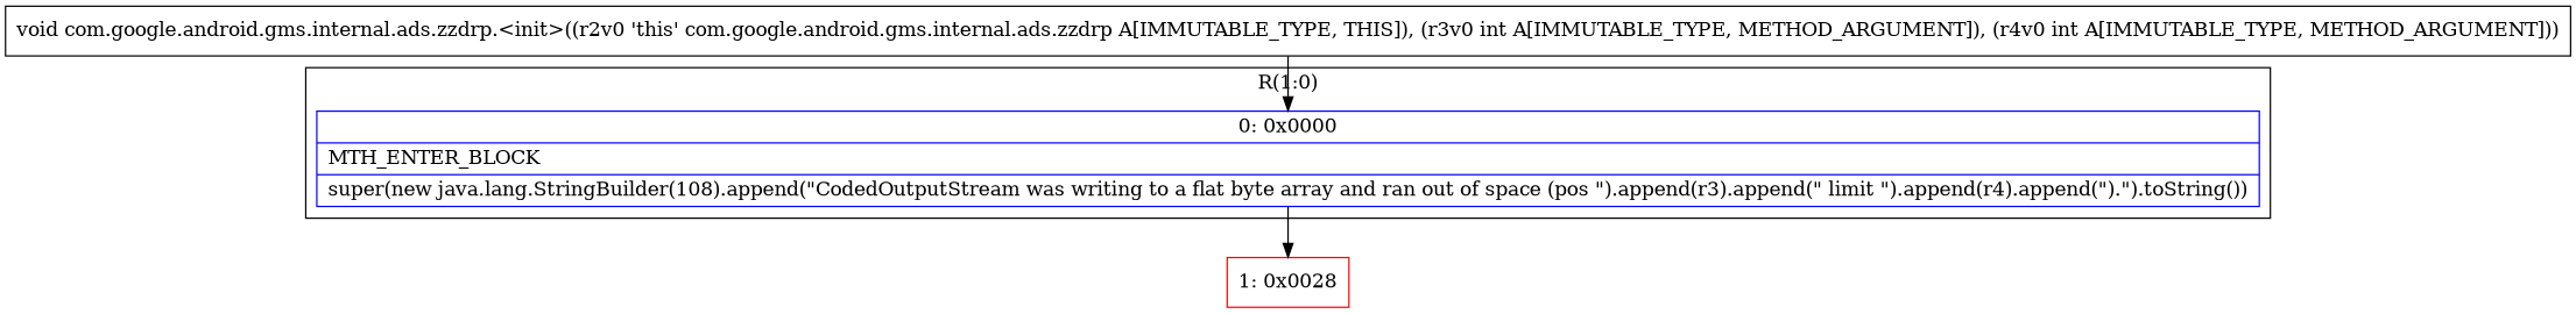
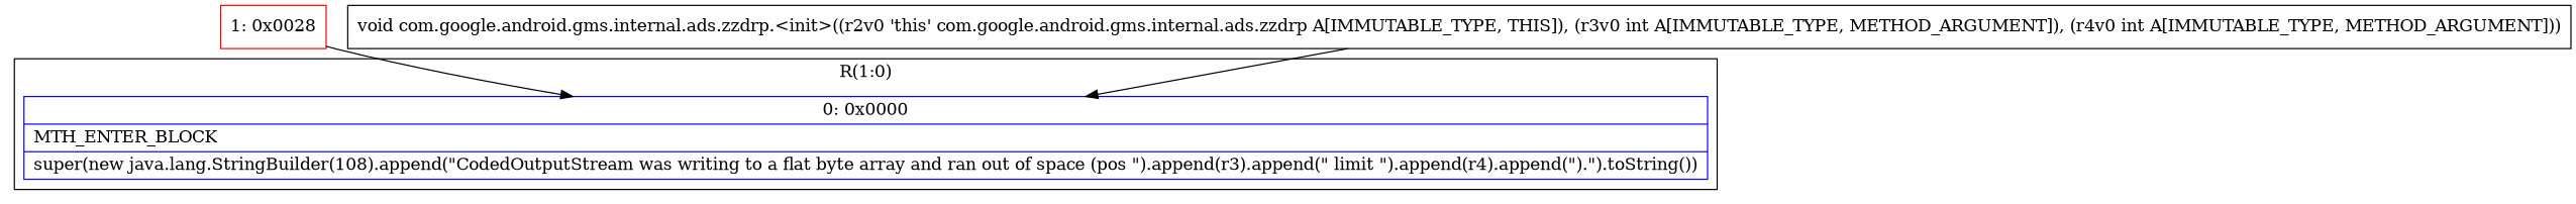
  digraph {
    node [shape=record]
    n1 [color=blue label="{0\:\ 0x0000|MTH_ENTER_BLOCK\l|super(new java.lang.StringBuilder(108).append(\"CodedOutputStream was writing to a flat byte array and ran out of space (pos \").append(r3).append(\" limit \").append(r4).append(\").\").toString())\l}"]
    n2 [color=red label="{1\:\ 0x0028}"]
    n3 [label="{void com.google.android.gms.internal.ads.zzdrp.\<init\>((r2v0 'this' com.google.android.gms.internal.ads.zzdrp A[IMMUTABLE_TYPE, THIS]), (r3v0 int A[IMMUTABLE_TYPE, METHOD_ARGUMENT]), (r4v0 int A[IMMUTABLE_TYPE, METHOD_ARGUMENT])) }"]
    subgraph cluster_1 {
      label="R(1:0)"
      n1
    }
-   n1 -> n2
+   n2 -> n1
    n3 -> n1
  }
